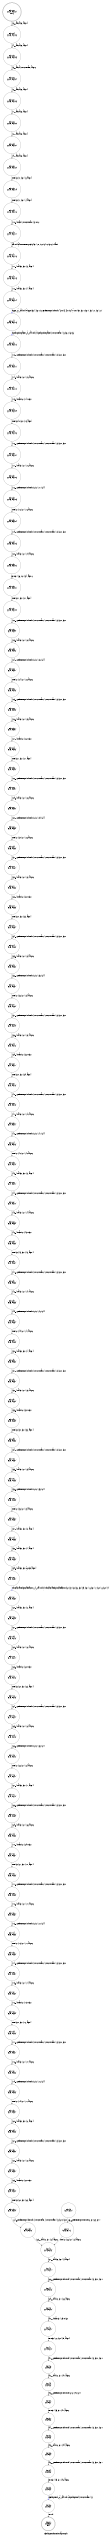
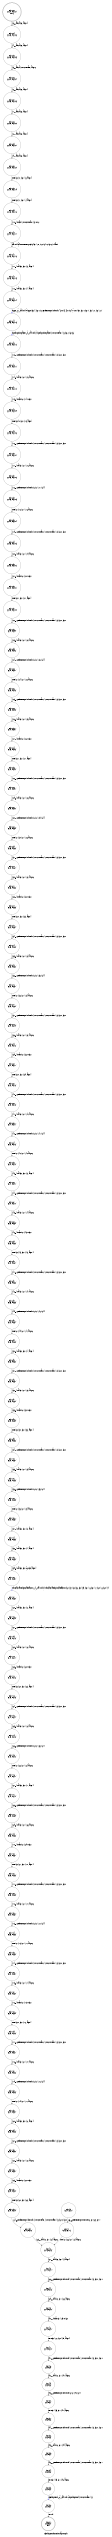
  digraph {
    label=rdpedisp_send_monitor_layout_pdu
    node [shape=circle]
    n1 [label="N51621\n(rp:0, ep:0)\nexit" shape=doublecircle]
    n2 [label="N51622\n(rp:127, ep:127)\nentry" shape=doublecircle]
    n3 [label="N51624\n(rp:126, ep:126)"]
    n4 [label="N51625\n(rp:125, ep:125)"]
    n5 [label="N51626\n(rp:124, ep:124)"]
    n6 [label="N51627\n(rp:123, ep:123)"]
    n7 [label="N51628\n(rp:122, ep:122)"]
    n8 [label="N51629\n(rp:121, ep:121)"]
    n9 [label="N51630\n(rp:120, ep:120)"]
    n10 [label="N51632\n(rp:119, ep:119)"]
    n11 [label="N51639\n(rp:118, ep:118)"]
    n12 [label="N51640\n(rp:117, ep:117)"]
    n13 [label="N51641\n(rp:116, ep:116)"]
    n14 [label="N51642\n(rp:115, ep:115)"]
    n15 [label="N51643\n(rp:114, ep:114)"]
    n16 [label="N51644\n(rp:113, ep:113)"]
    n17 [label="N51645\n(rp:112, ep:112)"]
    n18 [label="N51646\n(rp:111, ep:111)"]
    n19 [label="N51647\n(rp:110, ep:110)"]
    n20 [label="N51648\n(rp:109, ep:109)"]
    n21 [label="N51649\n(rp:108, ep:108)"]
    n22 [label="N51650\n(rp:107, ep:107)"]
    n23 [label="N51651\n(rp:106, ep:106)"]
    n24 [label="N51652\n(rp:105, ep:105)"]
    n25 [label="N51653\n(rp:104, ep:104)"]
    n26 [label="N51654\n(rp:103, ep:103)"]
    n27 [label="N51655\n(rp:102, ep:102)"]
    n28 [label="N51656\n(rp:101, ep:101)"]
    n29 [label="N51657\n(rp:100, ep:100)"]
    n30 [label="N51658\n(rp:99, ep:99)"]
    n31 [label="N51659\n(rp:98, ep:98)"]
    n32 [label="N51660\n(rp:97, ep:97)"]
    n33 [label="N51661\n(rp:96, ep:96)"]
    n34 [label="N51662\n(rp:95, ep:95)"]
    n35 [label="N51663\n(rp:94, ep:94)"]
    n36 [label="N51664\n(rp:93, ep:93)"]
    n37 [label="N51665\n(rp:92, ep:92)"]
    n38 [label="N51666\n(rp:91, ep:91)"]
    n39 [label="N51667\n(rp:90, ep:90)"]
    n40 [label="N51668\n(rp:89, ep:89)"]
    n41 [label="N51669\n(rp:88, ep:88)"]
    n42 [label="N51670\n(rp:87, ep:87)"]
    n43 [label="N51671\n(rp:86, ep:86)"]
    n44 [label="N51672\n(rp:85, ep:85)"]
    n45 [label="N51673\n(rp:84, ep:84)"]
    n46 [label="N51674\n(rp:83, ep:83)"]
    n47 [label="N51675\n(rp:82, ep:82)"]
    n48 [label="N51676\n(rp:81, ep:81)"]
    n49 [label="N51677\n(rp:80, ep:80)"]
    n50 [label="N51678\n(rp:79, ep:79)"]
    n51 [label="N51679\n(rp:78, ep:78)"]
    n52 [label="N51680\n(rp:77, ep:77)"]
    n53 [label="N51681\n(rp:76, ep:76)"]
    n54 [label="N51682\n(rp:75, ep:75)"]
    n55 [label="N51683\n(rp:74, ep:74)"]
    n56 [label="N51684\n(rp:73, ep:73)"]
    n57 [label="N51685\n(rp:72, ep:72)"]
    n58 [label="N51686\n(rp:71, ep:71)"]
    n59 [label="N51687\n(rp:70, ep:70)"]
    n60 [label="N51688\n(rp:69, ep:69)"]
    n61 [label="N51689\n(rp:68, ep:68)"]
    n62 [label="N51690\n(rp:67, ep:67)"]
    n63 [label="N51691\n(rp:66, ep:66)"]
    n64 [label="N51692\n(rp:65, ep:65)"]
    n65 [label="N51693\n(rp:64, ep:64)"]
    n66 [label="N51694\n(rp:63, ep:63)"]
    n67 [label="N51695\n(rp:62, ep:62)"]
    n68 [label="N51696\n(rp:61, ep:61)"]
    n69 [label="N51697\n(rp:60, ep:60)"]
    n70 [label="N51698\n(rp:59, ep:59)"]
    n71 [label="N51699\n(rp:58, ep:58)"]
    n72 [label="N51700\n(rp:57, ep:57)"]
    n73 [label="N51701\n(rp:56, ep:56)"]
    n74 [label="N51702\n(rp:55, ep:55)"]
    n75 [label="N51703\n(rp:54, ep:54)"]
    n76 [label="N51704\n(rp:53, ep:53)"]
    n77 [label="N51705\n(rp:52, ep:52)"]
    n78 [label="N51706\n(rp:51, ep:51)"]
    n79 [label="N51707\n(rp:50, ep:50)"]
    n80 [label="N51708\n(rp:49, ep:49)"]
    n81 [label="N51709\n(rp:48, ep:48)"]
    n82 [label="N51710\n(rp:47, ep:47)"]
    n83 [label="N51711\n(rp:46, ep:46)"]
    n84 [label="N51712\n(rp:45, ep:45)"]
    n85 [label="N51713\n(rp:44, ep:44)"]
    n86 [label="N51714\n(rp:43, ep:43)"]
    n87 [label="N51715\n(rp:42, ep:42)"]
    n88 [label="N51716\n(rp:41, ep:41)"]
    n89 [label="N51717\n(rp:40, ep:40)"]
    n90 [label="N51718\n(rp:39, ep:39)"]
    n91 [label="N51719\n(rp:38, ep:38)"]
    n92 [label="N51720\n(rp:37, ep:37)"]
    n93 [label="N51721\n(rp:36, ep:36)"]
    n94 [label="N51722\n(rp:35, ep:35)"]
    n95 [label="N51723\n(rp:34, ep:34)"]
    n96 [label="N51724\n(rp:33, ep:33)"]
    n97 [label="N51725\n(rp:32, ep:32)"]
    n98 [label="N51726\n(rp:31, ep:31)"]
    n99 [label="N51727\n(rp:30, ep:30)"]
    n100 [label="N51728\n(rp:29, ep:29)"]
    n101 [label="N51729\n(rp:28, ep:28)"]
    n102 [label="N51730\n(rp:27, ep:27)"]
    n103 [label="N51731\n(rp:26, ep:26)"]
    n104 [label="N51732\n(rp:25, ep:25)"]
    n105 [label="N51733\n(rp:24, ep:24)"]
    n106 [label="N51734\n(rp:23, ep:23)"]
    n107 [label="N51735\n(rp:22, ep:22)"]
    n108 [label="N51736\n(rp:21, ep:21)"]
    n109 [label="N51737\n(rp:20, ep:20)"]
    n110 [label="N51738\n(rp:19, ep:19)"]
    n111 [label="N51739\n(rp:18, ep:18)"]
    n112 [label="N51742\n(rp:15, ep:15)"]
    n113 [label="N51740\n(rp:17, ep:17)"]
    n114 [label="N51741\n(rp:16, ep:16)"]
    n115 [label="N51743\n(rp:14, ep:14)"]
    n116 [label="N51744\n(rp:13, ep:13)"]
    n117 [label="N51745\n(rp:12, ep:12)"]
    n118 [label="N51746\n(rp:11, ep:11)"]
    n119 [label="N51747\n(rp:10, ep:10)"]
    n120 [label="N51748\n(rp:9, ep:9)"]
    n121 [label="N51749\n(rp:8, ep:8)"]
    n122 [label="N51750\n(rp:7, ep:7)"]
    n123 [label="N51751\n(rp:6, ep:6)"]
    n124 [label="N51752\n(rp:5, ep:5)"]
    n125 [label="N51753\n(rp:4, ep:4)"]
    n126 [label="N51754\n(rp:3, ep:3)"]
    n127 [label="N51755\n(rp:2, ep:2)"]
    n128 [label="N51756\n(rp:1, ep:1)"]
    n2 -> n3 [label="%3 = alloca i32, align 4"]
    n3 -> n4 [label="%4 = alloca i32, align 4"]
    n4 -> n5 [label="%5 = alloca %struct.stream, align 8"]
    n5 -> n6 [label="%6 = alloca i32, align 4"]
    n6 -> n7 [label="%7 = alloca i32, align 4"]
    n7 -> n8 [label="%8 = alloca i32, align 4"]
    n8 -> n9 [label="%9 = alloca i32, align 4"]
    n9 -> n10 [label="store i32 %0, i32* %3, align 4"]
    n10 -> n11 [label="store i32 %1, i32* %4, align 4"]
    n11 -> n12 [label="%10 = bitcast %struct.stream* %5 to i8*"]
    n12 -> n13 [label="call void @llvm.memset.p0i8.i64(i8* %10, i8 0, i64 72, i32 8, i1 false)"]
    n13 -> n14 [label="%11 = load i32, i32* %3, align 4"]
    n14 -> n15 [label="%12 = load i32, i32* %4, align 4"]
    n15 -> n16 [color=blue label="logger --@-- call void @logger(i32 4, i32 0, i8* getelementptr inbounds ([60 x i8], [60 x i8]* @.str.1.960, i32 0, i32 0), i32 %11, i32 %12)" style=dashed]
    n16 -> n17 [color=blue label="rdpedisp_init_packet --@-- call void @rdpedisp_init_packet(%struct.stream* %5, i32 2, i32 56)" style=dashed]
    n17 -> n18 [label="%13 = getelementptr inbounds %struct.stream, %struct.stream* %5, i32 0, i32 0"]
    n18 -> n19 [label="%14 = load i8*, i8** %13, align 8"]
    n19 -> n20 [label="%15 = bitcast i8* %14 to i32*"]
    n20 -> n21 [label="store i32 40, i32* %15, align 4"]
    n21 -> n22 [label="%16 = getelementptr inbounds %struct.stream, %struct.stream* %5, i32 0, i32 0"]
    n22 -> n23 [label="%17 = load i8*, i8** %16, align 8"]
    n23 -> n24 [label="%18 = getelementptr inbounds i8, i8* %17, i64 4"]
    n24 -> n25 [label="store i8* %18, i8** %16, align 8"]
    n25 -> n26 [label="%19 = getelementptr inbounds %struct.stream, %struct.stream* %5, i32 0, i32 0"]
    n26 -> n27 [label="%20 = load i8*, i8** %19, align 8"]
-   n27 -> n28 [label="store i8* %56, i8** %54, align 8"]
+   n27 -> n28 [label="%21 = bitcast i8* %20 to i32*"]
    n28 -> n29 [label="store i32 1, i32* %21, align 4"]
    n29 -> n30 [label="%22 = getelementptr inbounds %struct.stream, %struct.stream* %5, i32 0, i32 0"]
    n30 -> n31 [label="%23 = load i8*, i8** %22, align 8"]
    n31 -> n32 [label="%24 = getelementptr inbounds i8, i8* %23, i64 4"]
    n32 -> n33 [label="store i8* %24, i8** %22, align 8"]
    n33 -> n34 [label="%25 = getelementptr inbounds %struct.stream, %struct.stream* %5, i32 0, i32 0"]
    n34 -> n35 [label="%26 = load i8*, i8** %25, align 8"]
    n35 -> n36 [label="%27 = bitcast i8* %26 to i32*"]
    n36 -> n37 [label="store i32 1, i32* %27, align 4"]
    n37 -> n38 [label="%28 = getelementptr inbounds %struct.stream, %struct.stream* %5, i32 0, i32 0"]
    n38 -> n39 [label="%29 = load i8*, i8** %28, align 8"]
    n39 -> n40 [label="%30 = getelementptr inbounds i8, i8* %29, i64 4"]
    n40 -> n41 [label="store i8* %30, i8** %28, align 8"]
    n41 -> n42 [label="%31 = getelementptr inbounds %struct.stream, %struct.stream* %5, i32 0, i32 0"]
    n42 -> n43 [label="%32 = load i8*, i8** %31, align 8"]
    n43 -> n44 [label="%33 = bitcast i8* %32 to i32*"]
    n44 -> n45 [label="store i32 0, i32* %33, align 4"]
    n45 -> n46 [label="%34 = getelementptr inbounds %struct.stream, %struct.stream* %5, i32 0, i32 0"]
    n46 -> n47 [label="%35 = load i8*, i8** %34, align 8"]
    n47 -> n48 [label="%36 = getelementptr inbounds i8, i8* %35, i64 4"]
    n48 -> n49 [label="store i8* %36, i8** %34, align 8"]
    n49 -> n50 [label="%37 = getelementptr inbounds %struct.stream, %struct.stream* %5, i32 0, i32 0"]
    n50 -> n51 [label="%38 = load i8*, i8** %37, align 8"]
    n51 -> n52 [label="%39 = bitcast i8* %38 to i32*"]
    n52 -> n53 [label="store i32 0, i32* %39, align 4"]
    n53 -> n54 [label="%40 = getelementptr inbounds %struct.stream, %struct.stream* %5, i32 0, i32 0"]
    n54 -> n55 [label="%41 = load i8*, i8** %40, align 8"]
    n55 -> n56 [label="%42 = getelementptr inbounds i8, i8* %41, i64 4"]
    n56 -> n57 [label="store i8* %42, i8** %40, align 8"]
    n57 -> n58 [label="%43 = load i32, i32* %3, align 4"]
    n58 -> n59 [label="%44 = getelementptr inbounds %struct.stream, %struct.stream* %5, i32 0, i32 0"]
    n59 -> n60 [label="%45 = load i8*, i8** %44, align 8"]
    n60 -> n61 [label="%46 = bitcast i8* %45 to i32*"]
    n61 -> n62 [label="store i32 %43, i32* %46, align 4"]
    n62 -> n63 [label="%47 = getelementptr inbounds %struct.stream, %struct.stream* %5, i32 0, i32 0"]
    n63 -> n64 [label="%48 = load i8*, i8** %47, align 8"]
    n64 -> n65 [label="%49 = getelementptr inbounds i8, i8* %48, i64 4"]
    n65 -> n66 [label="store i8* %49, i8** %47, align 8"]
    n66 -> n67 [label="%50 = load i32, i32* %4, align 4"]
    n67 -> n68 [label="%51 = getelementptr inbounds %struct.stream, %struct.stream* %5, i32 0, i32 0"]
    n68 -> n69 [label="%52 = load i8*, i8** %51, align 8"]
    n69 -> n70 [label="%53 = bitcast i8* %52 to i32*"]
    n70 -> n71 [label="store i32 %50, i32* %53, align 4"]
    n71 -> n72 [label="%54 = getelementptr inbounds %struct.stream, %struct.stream* %5, i32 0, i32 0"]
    n72 -> n73 [label="%55 = load i8*, i8** %54, align 8"]
    n73 -> n74 [label="%56 = getelementptr inbounds i8, i8* %55, i64 4"]
    n74 -> n75 [label="store i8* %56, i8** %54, align 8"]
    n75 -> n76 [label="%57 = load i32, i32* %3, align 4"]
    n76 -> n77 [label="%58 = load i32, i32* %4, align 4"]
    n77 -> n78 [label="%59 = load i32, i32* @g_dpi, align 4"]
    n78 -> n79 [color=blue label="utils_calculate_dpi_scale_factors --@-- call void @utils_calculate_dpi_scale_factors(i32 %57, i32 %58, i32 %59, i32* %6, i32* %7, i32* %8, i32* %9)" style=dashed]
    n79 -> n80 [label="%60 = load i32, i32* %6, align 4"]
    n80 -> n81 [label="%61 = getelementptr inbounds %struct.stream, %struct.stream* %5, i32 0, i32 0"]
    n81 -> n82 [label="%62 = load i8*, i8** %61, align 8"]
    n82 -> n83 [label="%63 = bitcast i8* %62 to i32*"]
    n83 -> n84 [label="store i32 %60, i32* %63, align 4"]
    n84 -> n85 [label="%64 = getelementptr inbounds %struct.stream, %struct.stream* %5, i32 0, i32 0"]
    n85 -> n86 [label="%65 = load i8*, i8** %64, align 8"]
    n86 -> n87 [label="%66 = getelementptr inbounds i8, i8* %65, i64 4" style=dashed]
    n87 -> n88 [label="store i8* %66, i8** %64, align 8"]
    n88 -> n89 [label="%67 = load i32, i32* %7, align 4"]
    n89 -> n90 [label="%68 = getelementptr inbounds %struct.stream, %struct.stream* %5, i32 0, i32 0"]
    n90 -> n91 [label="%69 = load i8*, i8** %68, align 8"]
    n91 -> n92 [label="%70 = bitcast i8* %69 to i32*"]
    n92 -> n93 [label="store i32 %67, i32* %70, align 4"]
    n93 -> n94 [label="%71 = getelementptr inbounds %struct.stream, %struct.stream* %5, i32 0, i32 0"]
    n94 -> n95 [label="%72 = load i8*, i8** %71, align 8"]
    n95 -> n96 [label="%73 = getelementptr inbounds i8, i8* %72, i64 4"]
    n96 -> n97 [label="store i8* %73, i8** %71, align 8"]
    n97 -> n98 [label="%74 = getelementptr inbounds %struct.stream, %struct.stream* %5, i32 0, i32 0"]
    n98 -> n99 [label="%75 = load i8*, i8** %74, align 8"]
    n99 -> n100 [label="%76 = bitcast i8* %75 to i32*"]
    n100 -> n101 [label="store i32 0, i32* %76, align 4"]
    n101 -> n102 [label="%77 = getelementptr inbounds %struct.stream, %struct.stream* %5, i32 0, i32 0"]
    n102 -> n103 [label="%78 = load i8*, i8** %77, align 8"]
    n103 -> n104 [label="%79 = getelementptr inbounds i8, i8* %78, i64 4"]
    n104 -> n105 [label="store i8* %79, i8** %77, align 8"]
    n105 -> n106 [label="%80 = load i32, i32* %8, align 4"]
    n106 -> n107 [label="%81 = getelementptr inbounds %struct.stream, %struct.stream* %5, i32 0, i32 0"]
    n107 -> n108 [label="%82 = load i8*, i8** %81, align 8"]
    n108 -> n109 [label="%83 = bitcast i8* %82 to i32*"]
    n109 -> n110 [label="store i32 %80, i32* %83, align 4"]
    n110 -> n111 [label="%84 = getelementptr inbounds %struct.stream, %struct.stream* %5, i32 0, i32 0"]
    n111 -> n112 [label="%85 = load i8*, i8** %84, align 8"]
    n112 -> n115 [label="%87 = load i32, i32* %9, align 4"]
    n113 -> n114 [label="%86 = getelementptr inbounds i8, i8* %85, i64 4"]
    n114 -> n112 [label="store i8* %86, i8** %84, align 8"]
    n115 -> n116 [label="%88 = getelementptr inbounds %struct.stream, %struct.stream* %5, i32 0, i32 0"]
    n116 -> n117 [label="%89 = load i8*, i8** %88, align 8"]
    n117 -> n118 [label="%90 = bitcast i8* %89 to i32*"]
    n118 -> n119 [label="store i32 %87, i32* %90, align 4"]
    n119 -> n120 [label="%91 = getelementptr inbounds %struct.stream, %struct.stream* %5, i32 0, i32 0"]
    n120 -> n121 [label="%92 = load i8*, i8** %91, align 8"]
    n121 -> n122 [label="%93 = getelementptr inbounds i8, i8* %92, i64 4"]
    n122 -> n123 [label="store i8* %93, i8** %91, align 8"]
    n123 -> n124 [label="%94 = getelementptr inbounds %struct.stream, %struct.stream* %5, i32 0, i32 0"]
    n124 -> n125 [label="%95 = load i8*, i8** %94, align 8"]
    n125 -> n126 [label="%96 = getelementptr inbounds %struct.stream, %struct.stream* %5, i32 0, i32 1"]
    n126 -> n127 [label="store i8* %95, i8** %96, align 8"]
    n127 -> n128 [color=blue label="rdpedisp_send --@-- call void @rdpedisp_send(%struct.stream* %5)" style=dashed]
    n128 -> n1 [label="ret void"]
  }
